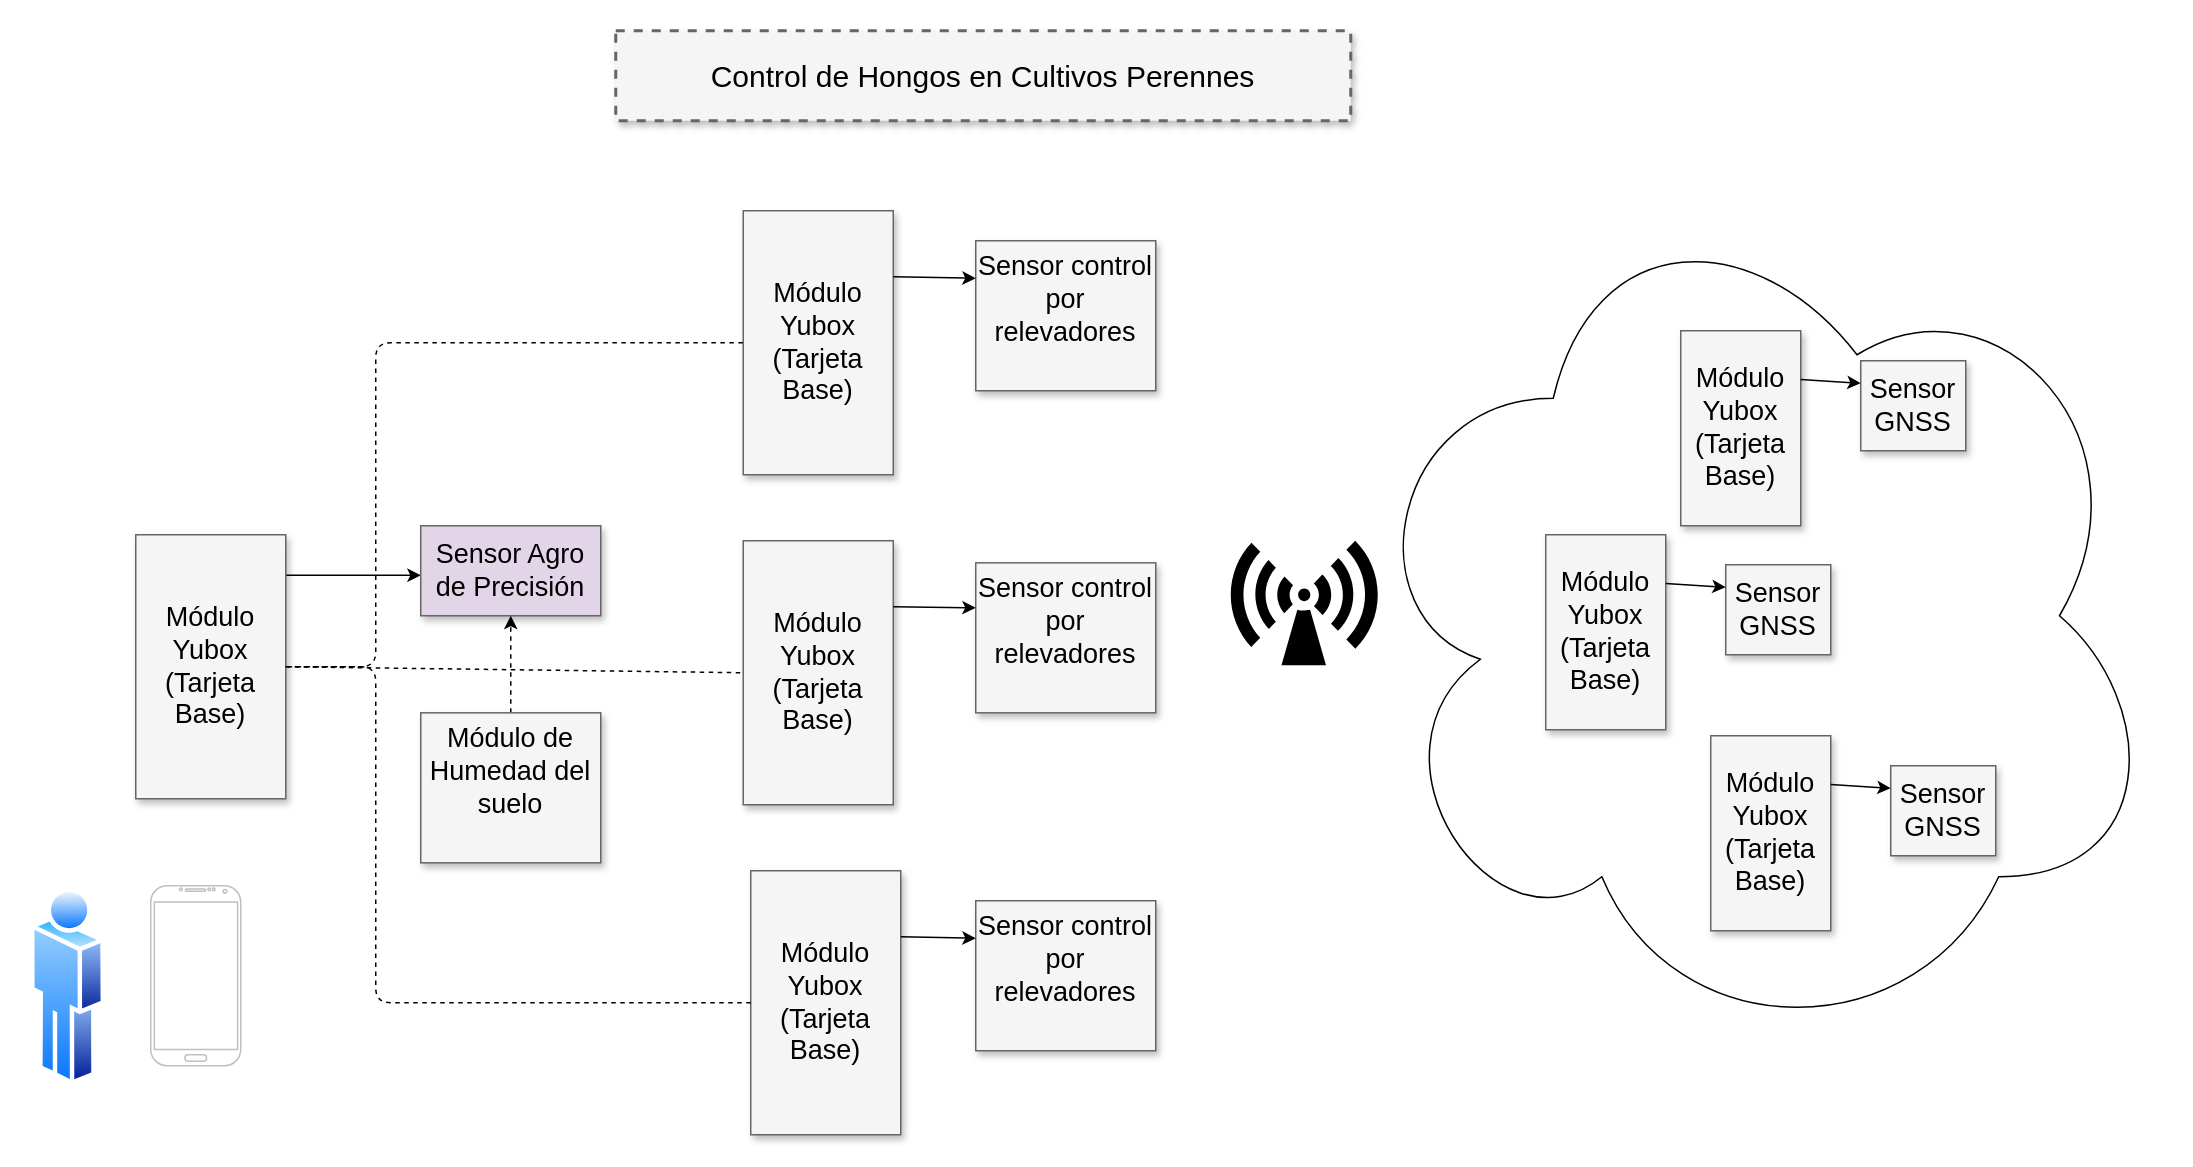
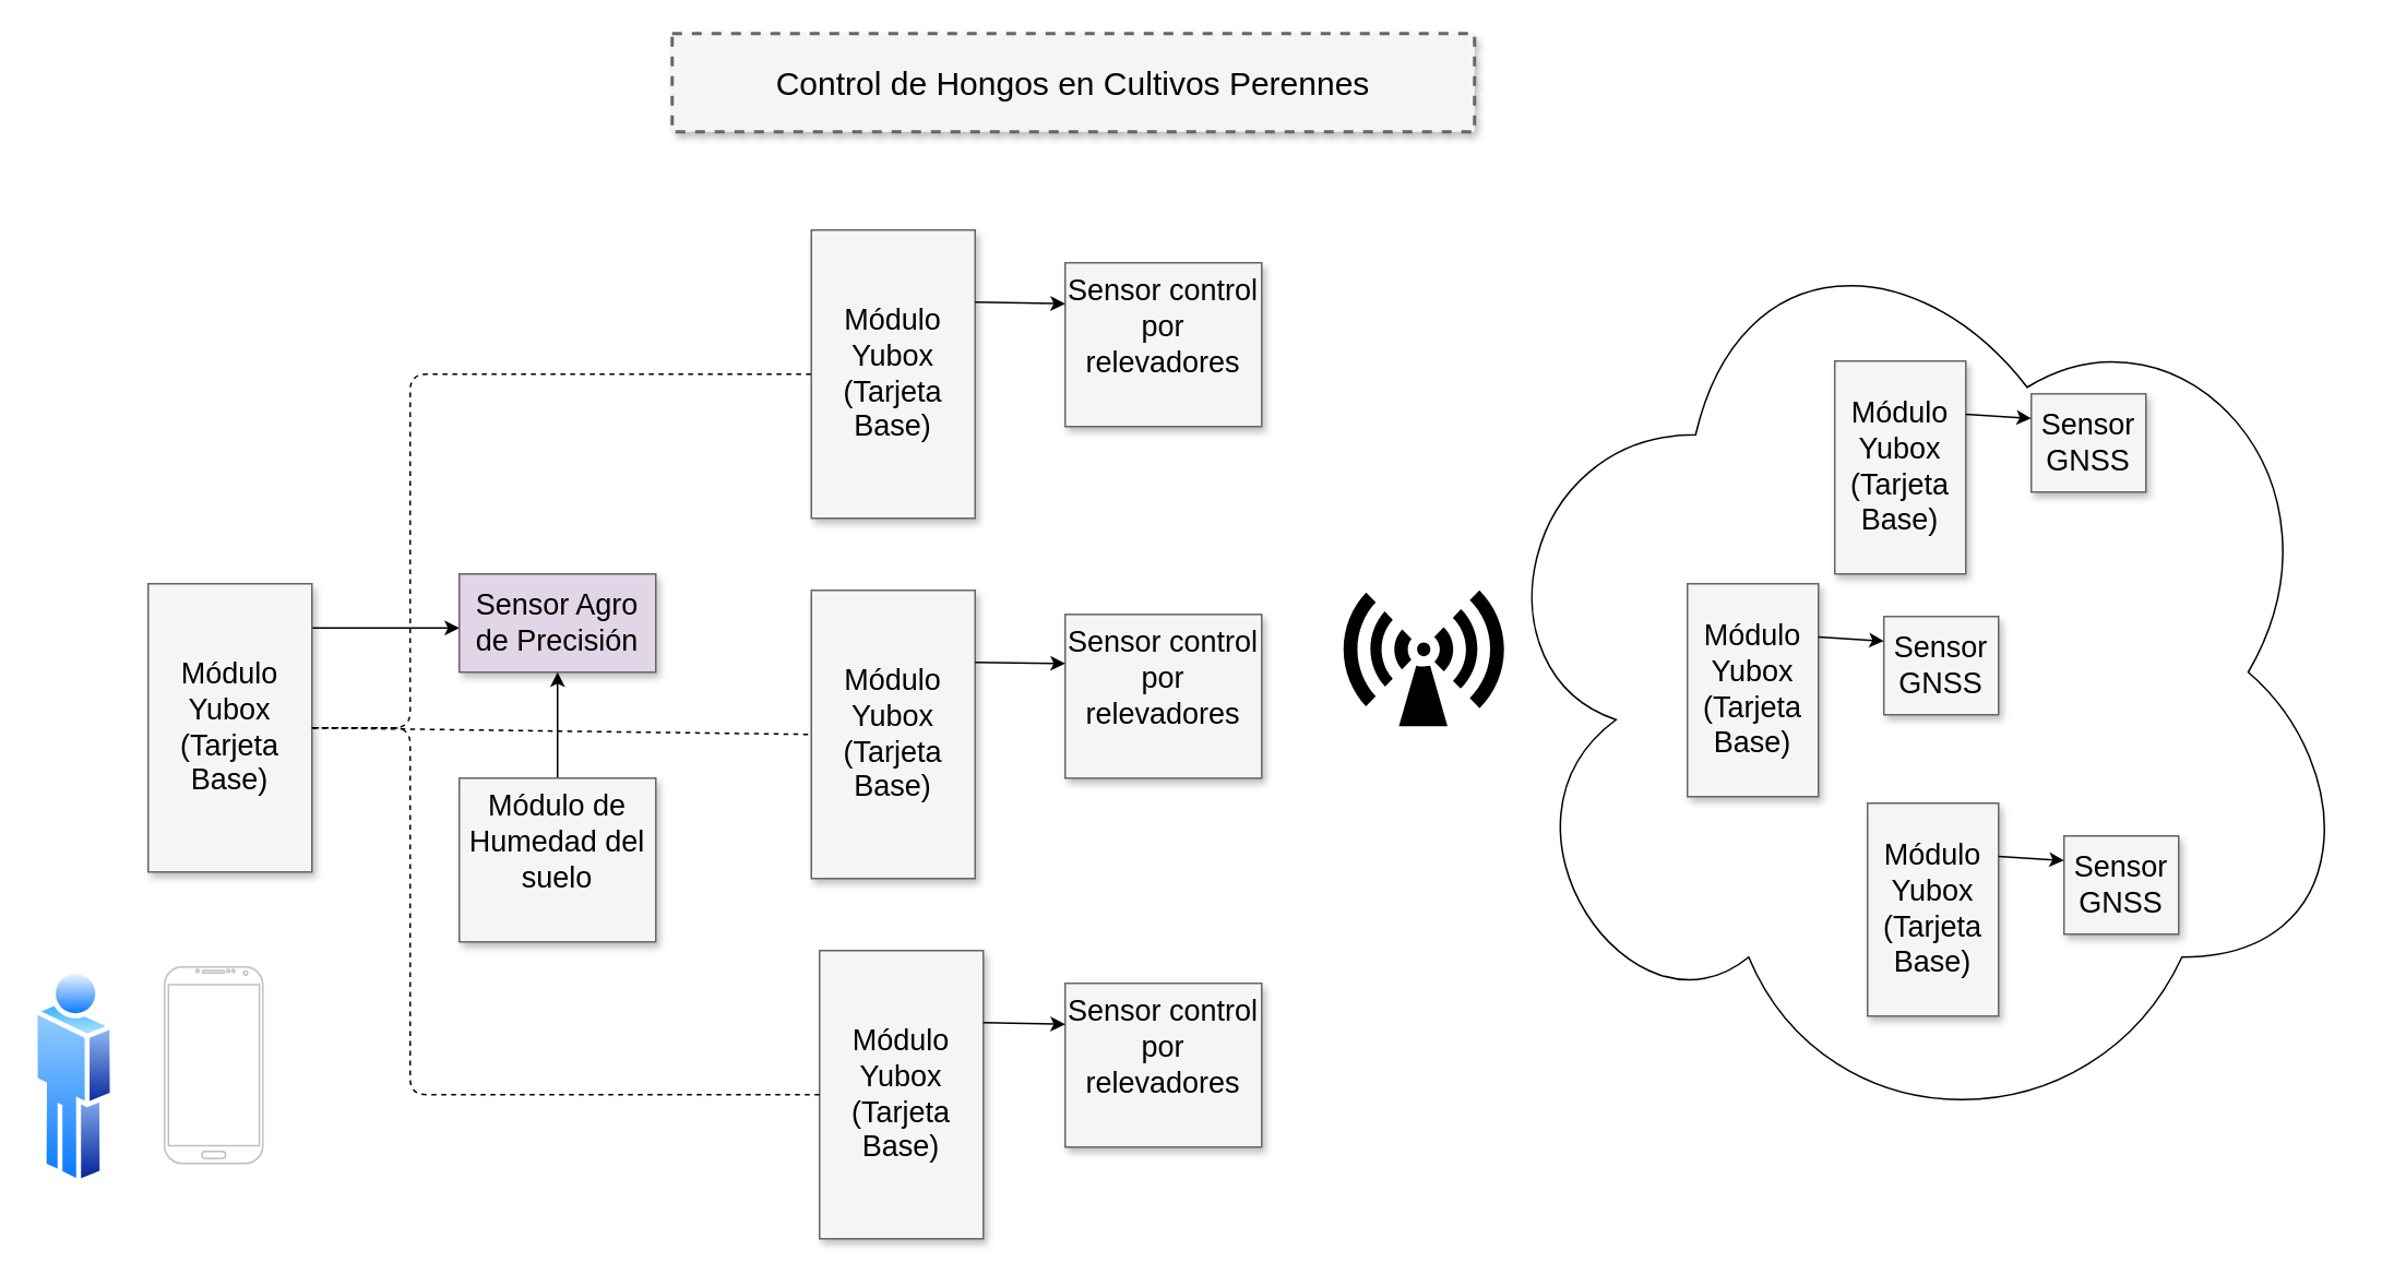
  <mxCell id="0" style=";html=1;" />
  <mxCell id="1" style=";html=1;" parent="0" />
  <mxCell id="2" value="" style="ellipse;shape=cloud;whiteSpace=wrap;html=1;" vertex="1" parent="1"><mxGeometry x="900" y="120" width="540" height="580" as="geometry" /></mxCell>
  <mxCell id="3" value="Control de Hongos en Cultivos Perennes" style="whiteSpace=wrap;html=1;shadow=1;fontSize=20;fillColor=#f5f5f5;strokeColor=#666666;strokeWidth=2;dashed=1;" parent="1" vertex="1"><mxGeometry x="410" y="20" width="490" height="60" as="geometry" /></mxCell>
  <mxCell id="4" style="edgeStyle=elbowEdgeStyle;rounded=0;html=1;startArrow=none;startFill=0;jettySize=auto;orthogonalLoop=1;fontSize=18;elbow=vertical;" parent="1" source="5" target="6" edge="1"><mxGeometry relative="1" as="geometry" /></mxCell>
  <mxCell id="5" value="&lt;div&gt;Módulo Yubox&lt;/div&gt;&lt;div&gt;(Tarjeta Base)&lt;br&gt;&lt;/div&gt;" style="whiteSpace=wrap;html=1;shadow=1;fontSize=18;fillColor=#f5f5f5;strokeColor=#666666;" parent="1" vertex="1"><mxGeometry x="90" y="356" width="100" height="176" as="geometry" /></mxCell>
  <mxCell id="6" value="Sensor Agro de Precisión" style="whiteSpace=wrap;html=1;shadow=1;fontSize=18;fillColor=#e1d5e7;strokeColor=#666666;" parent="1" vertex="1"><mxGeometry x="280" y="350" width="120" height="60" as="geometry" /></mxCell>
- <mxCell id="7" style="edgeStyle=elbowEdgeStyle;rounded=0;html=1;startArrow=none;startFill=0;jettySize=auto;orthogonalLoop=1;fontSize=18;elbow=vertical;entryX=0.5;entryY=1;entryDx=0;entryDy=0;dashed=1;" parent="1" source="8" target="6" edge="1"><mxGeometry relative="1" as="geometry" /></mxCell>
+ <mxCell id="7" style="edgeStyle=elbowEdgeStyle;rounded=0;html=1;startArrow=none;startFill=0;jettySize=auto;orthogonalLoop=1;fontSize=18;elbow=vertical;entryX=0.5;entryY=1;entryDx=0;entryDy=0;" parent="1" source="8" target="6" edge="1"><mxGeometry relative="1" as="geometry" /></mxCell>
  <mxCell id="8" value="&lt;div&gt;Módulo de Humedad del suelo&lt;/div&gt;&lt;div&gt;&lt;br&gt;&lt;/div&gt;" style="whiteSpace=wrap;html=1;shadow=1;fontSize=18;fillColor=#f5f5f5;strokeColor=#666666;" parent="1" vertex="1"><mxGeometry x="280" y="474.71" width="120" height="100" as="geometry" /></mxCell>
  <mxCell id="9" value="&lt;div&gt;Módulo Yubox&lt;/div&gt;&lt;div&gt;(Tarjeta Base)&lt;br&gt;&lt;/div&gt;" style="whiteSpace=wrap;html=1;shadow=1;fontSize=18;fillColor=#f5f5f5;strokeColor=#666666;" vertex="1" parent="1"><mxGeometry x="495" y="140" width="100" height="176" as="geometry" /></mxCell>
  <mxCell id="10" value="&lt;div&gt;Sensor control&lt;/div&gt;&lt;div&gt;por relevadores&lt;/div&gt;&lt;div&gt;&lt;br&gt;&lt;/div&gt;" style="whiteSpace=wrap;html=1;shadow=1;fontSize=18;fillColor=#f5f5f5;strokeColor=#666666;" vertex="1" parent="1"><mxGeometry x="650" y="160" width="120" height="100" as="geometry" /></mxCell>
  <mxCell id="11" value="&lt;div&gt;Módulo Yubox&lt;/div&gt;&lt;div&gt;(Tarjeta Base)&lt;br&gt;&lt;/div&gt;" style="whiteSpace=wrap;html=1;shadow=1;fontSize=18;fillColor=#f5f5f5;strokeColor=#666666;" vertex="1" parent="1"><mxGeometry x="495" y="360" width="100" height="176" as="geometry" /></mxCell>
  <mxCell id="12" value="&lt;div&gt;Sensor control&lt;/div&gt;&lt;div&gt;por relevadores&lt;/div&gt;&lt;div&gt;&lt;br&gt;&lt;/div&gt;" style="whiteSpace=wrap;html=1;shadow=1;fontSize=18;fillColor=#f5f5f5;strokeColor=#666666;" vertex="1" parent="1"><mxGeometry x="650" y="374.71" width="120" height="100" as="geometry" /></mxCell>
  <mxCell id="13" value="&lt;div&gt;Módulo Yubox&lt;/div&gt;&lt;div&gt;(Tarjeta Base)&lt;br&gt;&lt;/div&gt;" style="whiteSpace=wrap;html=1;shadow=1;fontSize=18;fillColor=#f5f5f5;strokeColor=#666666;" vertex="1" parent="1"><mxGeometry x="500" y="580" width="100" height="176" as="geometry" /></mxCell>
  <mxCell id="14" value="&lt;div&gt;Sensor control&lt;/div&gt;&lt;div&gt;por relevadores&lt;/div&gt;&lt;div&gt;&lt;br&gt;&lt;/div&gt;" style="whiteSpace=wrap;html=1;shadow=1;fontSize=18;fillColor=#f5f5f5;strokeColor=#666666;" vertex="1" parent="1"><mxGeometry x="650" y="600" width="120" height="100" as="geometry" /></mxCell>
  <mxCell id="15" value="" style="endArrow=none;dashed=1;html=1;entryX=0;entryY=0.5;entryDx=0;entryDy=0;exitX=1;exitY=0.5;exitDx=0;exitDy=0;" edge="1" parent="1" source="5" target="9"><mxGeometry width="50" height="50" relative="1" as="geometry"><mxPoint x="190" y="440" as="sourcePoint" /><mxPoint x="240" y="390" as="targetPoint" /><Array as="points"><mxPoint x="250" y="444" /><mxPoint x="250" y="228" /></Array></mxGeometry></mxCell>
  <mxCell id="16" value="" style="endArrow=none;dashed=1;html=1;exitX=0;exitY=0.5;exitDx=0;exitDy=0;entryX=1;entryY=0.5;entryDx=0;entryDy=0;" edge="1" parent="1" source="13" target="5"><mxGeometry width="50" height="50" relative="1" as="geometry"><mxPoint x="380" y="670" as="sourcePoint" /><mxPoint x="300" y="680" as="targetPoint" /><Array as="points"><mxPoint x="250" y="668" /><mxPoint x="250" y="444" /></Array></mxGeometry></mxCell>
  <mxCell id="17" value="" style="endArrow=none;dashed=1;html=1;exitX=1;exitY=0.5;exitDx=0;exitDy=0;entryX=0;entryY=0.5;entryDx=0;entryDy=0;" edge="1" parent="1" source="5" target="11"><mxGeometry width="50" height="50" relative="1" as="geometry"><mxPoint x="190" y="440" as="sourcePoint" /><mxPoint x="240" y="390" as="targetPoint" /></mxGeometry></mxCell>
  <mxCell id="18" value="" style="endArrow=classic;html=1;entryX=0;entryY=0.25;entryDx=0;entryDy=0;exitX=1;exitY=0.25;exitDx=0;exitDy=0;" edge="1" parent="1" source="9" target="10"><mxGeometry width="50" height="50" relative="1" as="geometry"><mxPoint x="640" y="225" as="sourcePoint" /><mxPoint x="690" y="175" as="targetPoint" /></mxGeometry></mxCell>
  <mxCell id="19" value="" style="endArrow=classic;html=1;entryX=0;entryY=0.3;entryDx=0;entryDy=0;exitX=1;exitY=0.25;exitDx=0;exitDy=0;entryPerimeter=0;" edge="1" parent="1" source="11" target="12"><mxGeometry width="50" height="50" relative="1" as="geometry"><mxPoint x="590" y="380" as="sourcePoint" /><mxPoint x="645" y="381" as="targetPoint" /></mxGeometry></mxCell>
  <mxCell id="20" value="" style="endArrow=classic;html=1;exitX=1;exitY=0.25;exitDx=0;exitDy=0;entryX=0;entryY=0.25;entryDx=0;entryDy=0;" edge="1" parent="1" source="13" target="14"><mxGeometry width="50" height="50" relative="1" as="geometry"><mxPoint x="610" y="624.71" as="sourcePoint" /><mxPoint x="660" y="574.71" as="targetPoint" /></mxGeometry></mxCell>
  <mxCell id="21" value="&lt;div&gt;Módulo Yubox&lt;/div&gt;&lt;div&gt;(Tarjeta Base)&lt;br&gt;&lt;/div&gt;" style="whiteSpace=wrap;html=1;shadow=1;fontSize=18;fillColor=#f5f5f5;strokeColor=#666666;" vertex="1" parent="1"><mxGeometry x="1120" y="220" width="80" height="130" as="geometry" /></mxCell>
  <mxCell id="22" value="&lt;div&gt;Sensor &lt;br&gt;&lt;/div&gt;&lt;div&gt;GNSS&lt;/div&gt;" style="whiteSpace=wrap;html=1;shadow=1;fontSize=18;fillColor=#f5f5f5;strokeColor=#666666;" vertex="1" parent="1"><mxGeometry x="1240" y="240" width="70" height="60" as="geometry" /></mxCell>
  <mxCell id="23" value="" style="endArrow=classic;html=1;entryX=0;entryY=0.25;entryDx=0;entryDy=0;exitX=1;exitY=0.25;exitDx=0;exitDy=0;" edge="1" parent="1" source="21" target="22"><mxGeometry width="50" height="50" relative="1" as="geometry"><mxPoint x="1310" y="405" as="sourcePoint" /><mxPoint x="1360" y="355" as="targetPoint" /></mxGeometry></mxCell>
  <mxCell id="24" value="&lt;div&gt;Módulo Yubox&lt;/div&gt;&lt;div&gt;(Tarjeta Base)&lt;br&gt;&lt;/div&gt;" style="whiteSpace=wrap;html=1;shadow=1;fontSize=18;fillColor=#f5f5f5;strokeColor=#666666;" vertex="1" parent="1"><mxGeometry x="1030" y="356" width="80" height="130" as="geometry" /></mxCell>
  <mxCell id="25" value="&lt;div&gt;Sensor &lt;br&gt;&lt;/div&gt;&lt;div&gt;GNSS&lt;/div&gt;" style="whiteSpace=wrap;html=1;shadow=1;fontSize=18;fillColor=#f5f5f5;strokeColor=#666666;" vertex="1" parent="1"><mxGeometry x="1150" y="376" width="70" height="60" as="geometry" /></mxCell>
  <mxCell id="26" value="" style="endArrow=classic;html=1;entryX=0;entryY=0.25;entryDx=0;entryDy=0;exitX=1;exitY=0.25;exitDx=0;exitDy=0;" edge="1" parent="1" source="24" target="25"><mxGeometry width="50" height="50" relative="1" as="geometry"><mxPoint x="1220" y="541" as="sourcePoint" /><mxPoint x="1270" y="491" as="targetPoint" /></mxGeometry></mxCell>
  <mxCell id="27" value="&lt;div&gt;Módulo Yubox&lt;/div&gt;&lt;div&gt;(Tarjeta Base)&lt;br&gt;&lt;/div&gt;" style="whiteSpace=wrap;html=1;shadow=1;fontSize=18;fillColor=#f5f5f5;strokeColor=#666666;" vertex="1" parent="1"><mxGeometry x="1140" y="490" width="80" height="130" as="geometry" /></mxCell>
  <mxCell id="28" value="&lt;div&gt;Sensor &lt;br&gt;&lt;/div&gt;&lt;div&gt;GNSS&lt;/div&gt;" style="whiteSpace=wrap;html=1;shadow=1;fontSize=18;fillColor=#f5f5f5;strokeColor=#666666;" vertex="1" parent="1"><mxGeometry x="1260" y="510" width="70" height="60" as="geometry" /></mxCell>
  <mxCell id="29" value="" style="endArrow=classic;html=1;entryX=0;entryY=0.25;entryDx=0;entryDy=0;exitX=1;exitY=0.25;exitDx=0;exitDy=0;" edge="1" parent="1" source="27" target="28"><mxGeometry width="50" height="50" relative="1" as="geometry"><mxPoint x="1330" y="675" as="sourcePoint" /><mxPoint x="1380" y="625" as="targetPoint" /></mxGeometry></mxCell>
  <mxCell id="30" value="" style="shape=mxgraph.signs.safety.non-ionizing_radiation;html=1;pointerEvents=1;fillColor=#000000;strokeColor=none;verticalLabelPosition=bottom;verticalAlign=top;align=center;" vertex="1" parent="1"><mxGeometry x="820" y="360" width="98" height="83" as="geometry" /></mxCell>
  <mxCell id="31" value="" style="verticalLabelPosition=bottom;verticalAlign=top;html=1;shadow=0;dashed=0;strokeWidth=1;shape=mxgraph.android.phone2;strokeColor=#c0c0c0;" vertex="1" parent="1"><mxGeometry x="100" y="590" width="60" height="120" as="geometry" /></mxCell>
  <mxCell id="32" value="" style="aspect=fixed;perimeter=ellipsePerimeter;html=1;align=center;shadow=0;dashed=0;spacingTop=3;image;image=img/lib/active_directory/user.svg;" vertex="1" parent="1"><mxGeometry x="20" y="590" width="50" height="135.14" as="geometry" /></mxCell>
